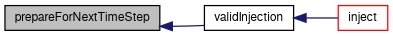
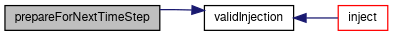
  digraph {
    rankdir=LR
    node [color=black fontname=FreeSans fontsize=10 shape=record]
    edge [color=midnightblue dir=back fontname=FreeSans fontsize=10 labelfontname=FreeSans labelfontsize=10 style=solid]
    n1 [fillcolor=grey75 fontcolor=black height=0.2 label=prepareForNextTimeStep style=filled width=0.4]
    n2 [height=0.2 label=validInjection width=0.4]
    n3 [color=red height=0.2 label=inject width=0.4]
-   n1 -> n2
+   n2 -> n1
    n2 -> n3
  }
